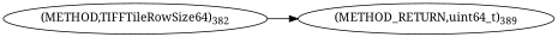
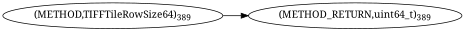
  digraph {
    rankdir=LR
    fontname="Noto Serif"
    node [fontname="Noto Serif"]
-   n1 [label=<(METHOD,TIFFTileRowSize64)<SUB>382</SUB>>]
+   n1 [label=<(METHOD,TIFFTileRowSize64)<SUB>389</SUB>>]
    n2 [label=<(METHOD_RETURN,uint64_t)<SUB>389</SUB>>]
    n1 -> n2 [fontname="Noto Serif"]
  }
